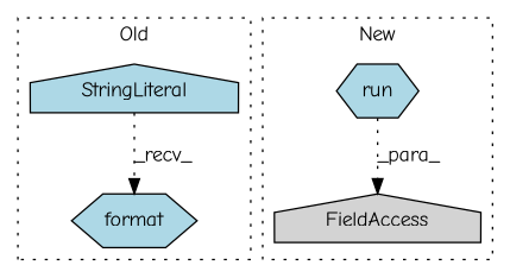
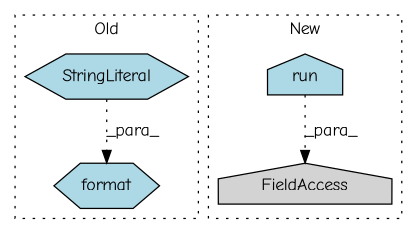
  digraph {
    fontname="Comic Neue"
    node [a=32 fillcolor=lightblue fontname="Comic Neue" shape=hexagon style=filled]
    edge [fontname="Comic Neue" style=dotted]
    n1 [l="7,1" label=format s="2474,2538"]
-   n2 [a=45 l=83 label=StringLiteral s=2390 shape=house]
-   n3 [l="4,1" label=run s="1939,1952"]
+   n2 [a=45 l=83 label=StringLiteral s=2390]
+   n3 [l="4,1" label=run s="1939,1952" shape=house]
    n4 [a=22 fillcolor=lightgrey l=7 label=FieldAccess s=1943 shape=house]
    subgraph cluster_1 {
      label=Old
      style=dotted
      n1
      n2
    }
    subgraph cluster_2 {
      label=New
      style=dotted
      n3
      n4
    }
-   n2 -> n1 [label=_recv_]
+   n2 -> n1 [label=_para_]
    n3 -> n4 [label=_para_]
  }
